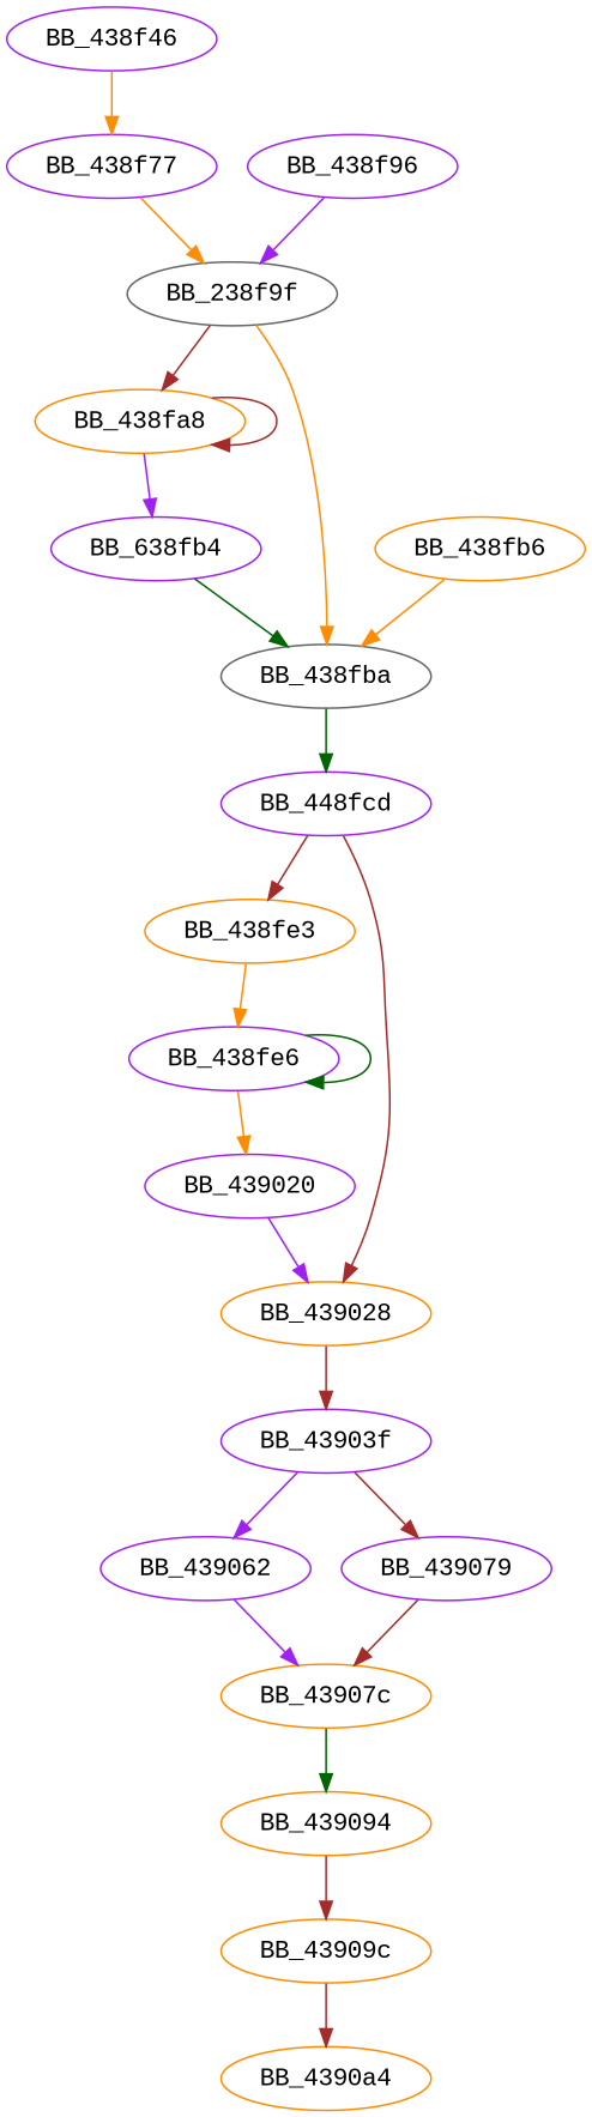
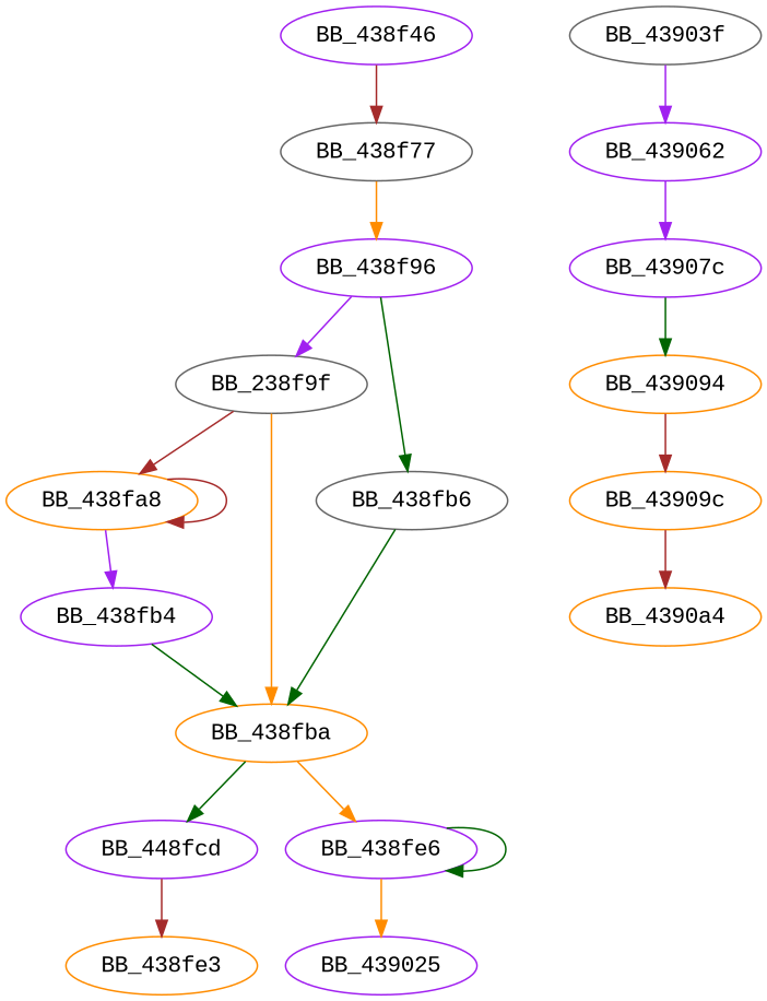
  digraph {
    fontname="Liberation Mono"
    node [color=purple fontname="Liberation Mono"]
    edge [color=brown fontname="Liberation Mono"]
    BB_438f46
-   BB_438f77
+   BB_438f77 [color=gray40]
    BB_438f96
    n4 [color=gray40 label=BB_238f9f]
-   BB_438fb6 [color=darkorange]
+   BB_438fb6 [color=gray40]
    BB_438fa8 [color=darkorange]
-   BB_438fba [color=gray40]
-   BB_438fb4 [label=BB_638fb4]
+   BB_438fba [color=darkorange]
+   BB_438fb4
    n9 [label=BB_448fcd]
    BB_438fe3 [color=darkorange]
-   BB_439028 [color=darkorange]
    BB_438fe6
-   BB_43903f
-   BB_439025 [label=BB_439020]
+   BB_43903f [color=gray40]
+   BB_439025
    BB_439062
-   BB_439079
-   BB_43907c [color=darkorange]
+   BB_43907c
    BB_439094 [color=darkorange]
    BB_43909c [color=darkorange]
    BB_4390a4 [color=darkorange]
-   BB_438f46 -> BB_438f77 [color=darkorange]
-   BB_438f77 -> n4 [color=darkorange]
+   BB_438f46 -> BB_438f77
+   BB_438f77 -> BB_438f96 [color=darkorange]
    BB_438f96 -> n4 [color=purple]
+   BB_438f96 -> BB_438fb6 [color=darkgreen]
    n4 -> BB_438fa8
    n4 -> BB_438fba [color=darkorange]
-   BB_438fb6 -> BB_438fba [color=darkorange]
+   BB_438fb6 -> BB_438fba [color=darkgreen]
    BB_438fa8 -> BB_438fa8
    BB_438fa8 -> BB_438fb4 [color=purple]
    BB_438fba -> n9 [color=darkgreen]
    BB_438fb4 -> BB_438fba [color=darkgreen]
    n9 -> BB_438fe3
-   n9 -> BB_439028
-   BB_438fe3 -> BB_438fe6 [color=darkorange]
-   BB_439028 -> BB_43903f
+   BB_438fba -> BB_438fe6 [color=darkorange]
    BB_438fe6 -> BB_438fe6 [color=darkgreen]
    BB_438fe6 -> BB_439025 [color=darkorange]
    BB_43903f -> BB_439062 [color=purple]
-   BB_43903f -> BB_439079
-   BB_439025 -> BB_439028 [color=purple]
    BB_439062 -> BB_43907c [color=purple]
-   BB_439079 -> BB_43907c
    BB_43907c -> BB_439094 [color=darkgreen]
    BB_439094 -> BB_43909c
    BB_43909c -> BB_4390a4
  }
